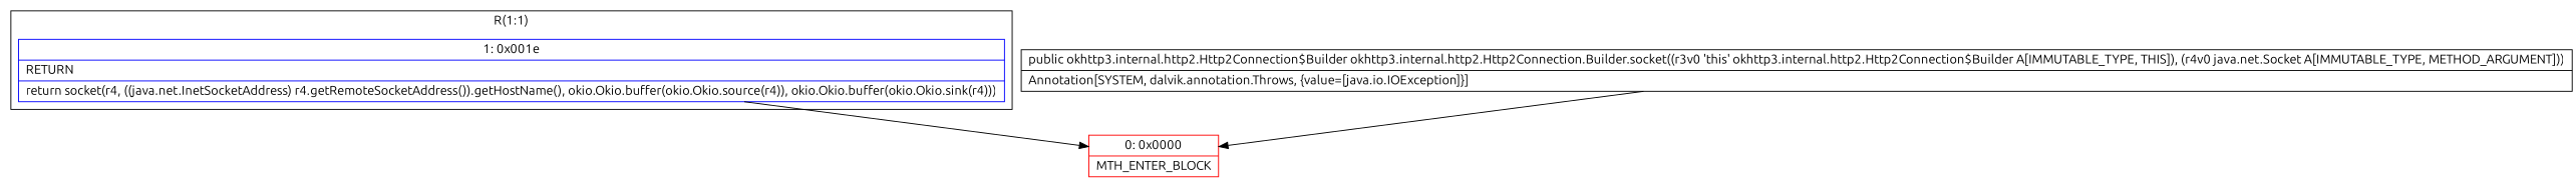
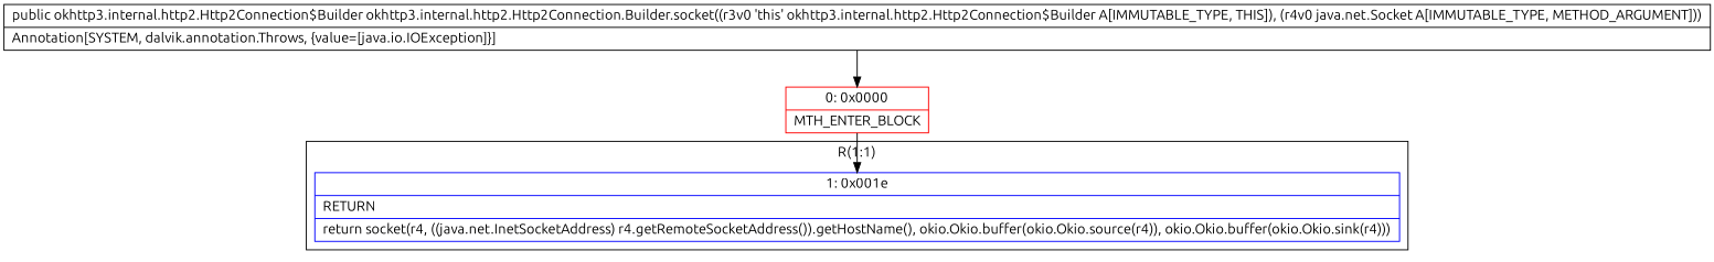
  digraph {
    fontname=Ubuntu
    node [shape=record fontname=Ubuntu]
    edge [fontname=Ubuntu]
    n1 [color=blue label="{1\:\ 0x001e|RETURN\l|return socket(r4, ((java.net.InetSocketAddress) r4.getRemoteSocketAddress()).getHostName(), okio.Okio.buffer(okio.Okio.source(r4)), okio.Okio.buffer(okio.Okio.sink(r4)))\l}"]
    n2 [color=red label="{0\:\ 0x0000|MTH_ENTER_BLOCK\l}"]
    n3 [label="{public okhttp3.internal.http2.Http2Connection$Builder okhttp3.internal.http2.Http2Connection.Builder.socket((r3v0 'this' okhttp3.internal.http2.Http2Connection$Builder A[IMMUTABLE_TYPE, THIS]), (r4v0 java.net.Socket A[IMMUTABLE_TYPE, METHOD_ARGUMENT]))  | Annotation[SYSTEM, dalvik.annotation.Throws, \{value=[java.io.IOException]\}]\l}"]
    subgraph cluster_1 {
      label="R(1:1)"
      n1
    }
-   n1 -> n2
+   n2 -> n1
    n3 -> n2
  }
